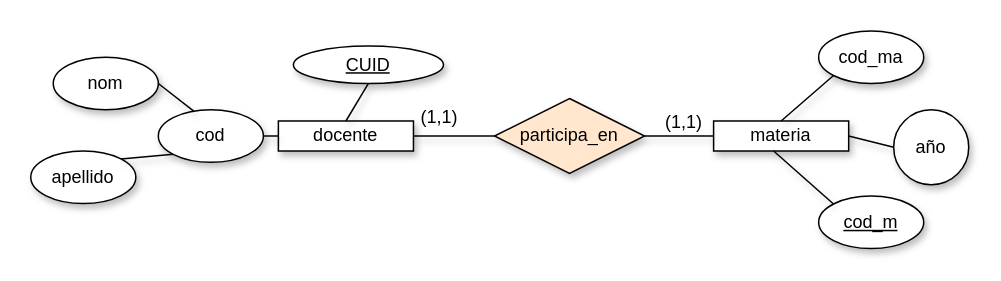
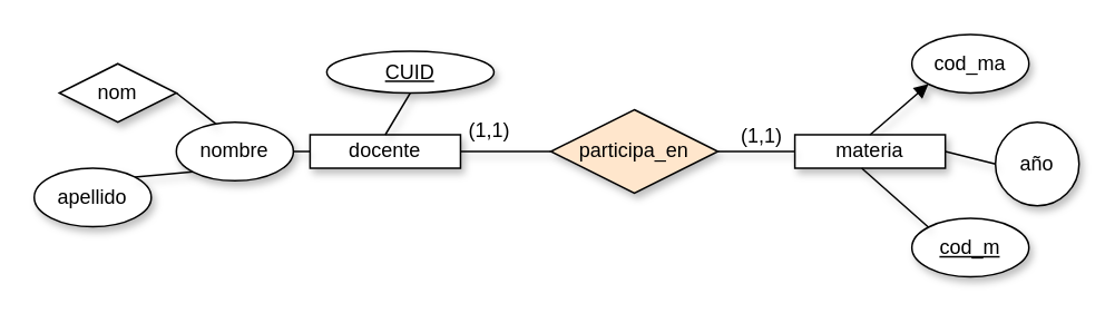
  <mxCell id="0" />
  <mxCell id="1" parent="0" />
  <mxCell id="2" style="edgeStyle=orthogonalEdgeStyle;rounded=0;orthogonalLoop=1;jettySize=auto;html=1;entryX=0;entryY=0.5;entryDx=0;entryDy=0;endArrow=none;startFill=0;shadow=1;" edge="1" parent="1" source="3" target="6"><mxGeometry relative="1" as="geometry" /></mxCell>
  <mxCell id="3" value="docente" style="rounded=0;whiteSpace=wrap;html=1;shadow=1;" vertex="1" parent="1"><mxGeometry x="185" y="80" width="90" height="20" as="geometry" /></mxCell>
  <mxCell id="4" value="materia" style="rounded=0;whiteSpace=wrap;html=1;shadow=1;" vertex="1" parent="1"><mxGeometry x="475" y="80" width="90" height="20" as="geometry" /></mxCell>
  <mxCell id="5" style="edgeStyle=orthogonalEdgeStyle;rounded=0;orthogonalLoop=1;jettySize=auto;html=1;exitX=1;exitY=0.5;exitDx=0;exitDy=0;endArrow=none;startFill=0;shadow=1;" edge="1" parent="1" source="6" target="4"><mxGeometry relative="1" as="geometry" /></mxCell>
  <mxCell id="6" value="participa_en" style="rhombus;whiteSpace=wrap;html=1;shadow=1;fillColor=#ffe6cc;" vertex="1" parent="1"><mxGeometry x="329" y="65" width="100" height="50" as="geometry" /></mxCell>
- <mxCell id="7" value="nom" style="ellipse;whiteSpace=wrap;html=1;shadow=1;" vertex="1" parent="1"><mxGeometry x="35" y="37.5" width="70" height="35" as="geometry" /></mxCell>
+ <mxCell id="7" value="nom" style="rhombus;whiteSpace=wrap;html=1;shadow=1;" vertex="1" parent="1"><mxGeometry x="35" y="37.5" width="70" height="35" as="geometry" /></mxCell>
  <mxCell id="8" value="&lt;u&gt;CUID&lt;/u&gt;" style="ellipse;whiteSpace=wrap;html=1;shadow=1;" vertex="1" parent="1"><mxGeometry x="195" y="30" width="100" height="25" as="geometry" /></mxCell>
  <mxCell id="9" value="apellido" style="ellipse;whiteSpace=wrap;html=1;shadow=1;" vertex="1" parent="1"><mxGeometry x="20" y="100" width="70" height="35" as="geometry" /></mxCell>
- <mxCell id="10" value="cod" style="ellipse;whiteSpace=wrap;html=1;shadow=1;" vertex="1" parent="1"><mxGeometry x="105" y="72.5" width="70" height="35" as="geometry" /></mxCell>
+ <mxCell id="10" value="nombre" style="ellipse;whiteSpace=wrap;html=1;shadow=1;" vertex="1" parent="1"><mxGeometry x="105" y="72.5" width="70" height="35" as="geometry" /></mxCell>
  <mxCell id="11" value="" style="endArrow=none;html=1;rounded=0;entryX=0.5;entryY=1;entryDx=0;entryDy=0;exitX=0.5;exitY=0;exitDx=0;exitDy=0;shadow=1;" edge="1" parent="1" source="3" target="8"><mxGeometry width="50" height="50" relative="1" as="geometry"><mxPoint x="385" y="190" as="sourcePoint" /><mxPoint x="435" y="140" as="targetPoint" /></mxGeometry></mxCell>
  <mxCell id="12" value="" style="endArrow=none;html=1;rounded=0;entryX=1;entryY=0.5;entryDx=0;entryDy=0;exitX=0;exitY=0.5;exitDx=0;exitDy=0;shadow=1;" edge="1" parent="1" source="3" target="10"><mxGeometry width="50" height="50" relative="1" as="geometry"><mxPoint x="255" y="85" as="sourcePoint" /><mxPoint x="265" y="60" as="targetPoint" /></mxGeometry></mxCell>
  <mxCell id="13" value="" style="endArrow=none;html=1;rounded=0;entryX=0.34;entryY=0.03;entryDx=0;entryDy=0;exitX=1;exitY=0.5;exitDx=0;exitDy=0;entryPerimeter=0;shadow=1;" edge="1" parent="1" source="7" target="10"><mxGeometry width="50" height="50" relative="1" as="geometry"><mxPoint x="175" y="155" as="sourcePoint" /><mxPoint x="185" y="130" as="targetPoint" /></mxGeometry></mxCell>
  <mxCell id="14" value="" style="endArrow=none;html=1;rounded=0;entryX=0;entryY=1;entryDx=0;entryDy=0;exitX=1;exitY=0;exitDx=0;exitDy=0;shadow=1;" edge="1" parent="1" source="9" target="10"><mxGeometry width="50" height="50" relative="1" as="geometry"><mxPoint x="175" y="155" as="sourcePoint" /><mxPoint x="185" y="130" as="targetPoint" /></mxGeometry></mxCell>
  <mxCell id="15" style="edgeStyle=orthogonalEdgeStyle;rounded=0;orthogonalLoop=1;jettySize=auto;html=1;exitX=0.5;exitY=1;exitDx=0;exitDy=0;shadow=1;" edge="1" parent="1" source="4" target="4"><mxGeometry relative="1" as="geometry" /></mxCell>
  <mxCell id="16" value="cod_ma" style="ellipse;whiteSpace=wrap;html=1;shadow=1;" vertex="1" parent="1"><mxGeometry x="545" y="20" width="70" height="35" as="geometry" /></mxCell>
  <mxCell id="17" value="año" style="ellipse;whiteSpace=wrap;html=1;shadow=1;" vertex="1" parent="1"><mxGeometry x="595" y="72.5" width="50" height="50" as="geometry" /></mxCell>
  <mxCell id="18" value="&lt;u&gt;cod_m&lt;/u&gt;" style="ellipse;whiteSpace=wrap;html=1;shadow=1;" vertex="1" parent="1"><mxGeometry x="545" y="130" width="70" height="35" as="geometry" /></mxCell>
- <mxCell id="19" value="" style="endArrow=none;html=1;rounded=0;entryX=0;entryY=1;entryDx=0;entryDy=0;exitX=0.5;exitY=0;exitDx=0;exitDy=0;shadow=1;" edge="1" parent="1" source="4" target="16"><mxGeometry width="50" height="50" relative="1" as="geometry"><mxPoint x="295" y="85" as="sourcePoint" /><mxPoint x="295" y="70" as="targetPoint" /></mxGeometry></mxCell>
+ <mxCell id="19" value="" style="endArrow=block;html=1;rounded=0;entryX=0;entryY=1;entryDx=0;entryDy=0;exitX=0.5;exitY=0;exitDx=0;exitDy=0;shadow=1;" edge="1" parent="1" source="4" target="16"><mxGeometry width="50" height="50" relative="1" as="geometry"><mxPoint x="295" y="85" as="sourcePoint" /><mxPoint x="295" y="70" as="targetPoint" /></mxGeometry></mxCell>
  <mxCell id="20" value="" style="endArrow=none;html=1;rounded=0;entryX=0;entryY=0.5;entryDx=0;entryDy=0;exitX=1;exitY=0.5;exitDx=0;exitDy=0;shadow=1;" edge="1" parent="1" source="4" target="17"><mxGeometry width="50" height="50" relative="1" as="geometry"><mxPoint x="575" y="115" as="sourcePoint" /><mxPoint x="575" y="100" as="targetPoint" /></mxGeometry></mxCell>
  <mxCell id="21" value="" style="endArrow=none;html=1;rounded=0;exitX=0;exitY=0;exitDx=0;exitDy=0;shadow=1;" edge="1" parent="1" source="18"><mxGeometry width="50" height="50" relative="1" as="geometry"><mxPoint x="515" y="115" as="sourcePoint" /><mxPoint x="515" y="100" as="targetPoint" /></mxGeometry></mxCell>
  <mxCell id="22" value="(1,1)" style="text;html=1;align=center;verticalAlign=middle;resizable=0;points=[];autosize=1;strokeColor=none;fillColor=none;" vertex="1" parent="1"><mxGeometry x="270" y="65" width="43" height="26" as="geometry" /></mxCell>
  <mxCell id="23" value="(1,1)" style="text;html=1;align=center;verticalAlign=middle;resizable=0;points=[];autosize=1;strokeColor=none;fillColor=none;" vertex="1" parent="1"><mxGeometry x="433" y="68" width="43" height="26" as="geometry" /></mxCell>
